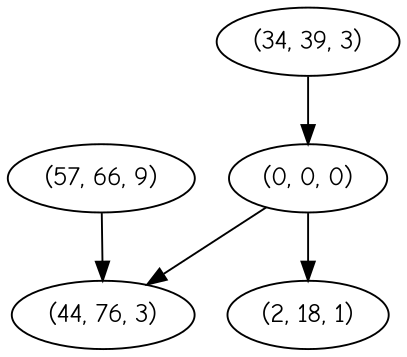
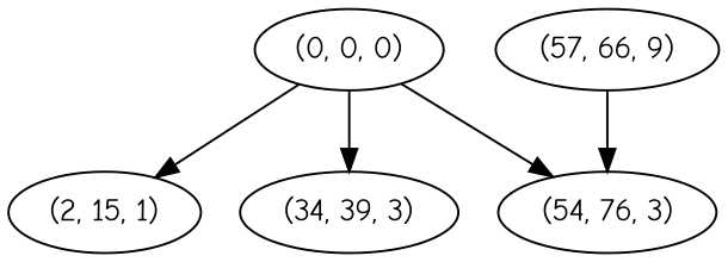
  digraph {
    fontname="Comic Neue"
    node [fontname="Comic Neue"]
    edge [fontname="Comic Neue"]
    "(0, 0, 0)"
-   "(2, 15, 1)" [label="(2, 18, 1)"]
+   "(2, 15, 1)"
    "(34, 39, 3)"
-   "(44, 76, 3)"
+   "(44, 76, 3)" [label="(54, 76, 3)"]
    "(57, 66, 9)"
    "(0, 0, 0)" -> "(2, 15, 1)"
-   "(34, 39, 3)" -> "(0, 0, 0)"
+   "(0, 0, 0)" -> "(34, 39, 3)"
    "(0, 0, 0)" -> "(44, 76, 3)"
    "(57, 66, 9)" -> "(44, 76, 3)"
  }
